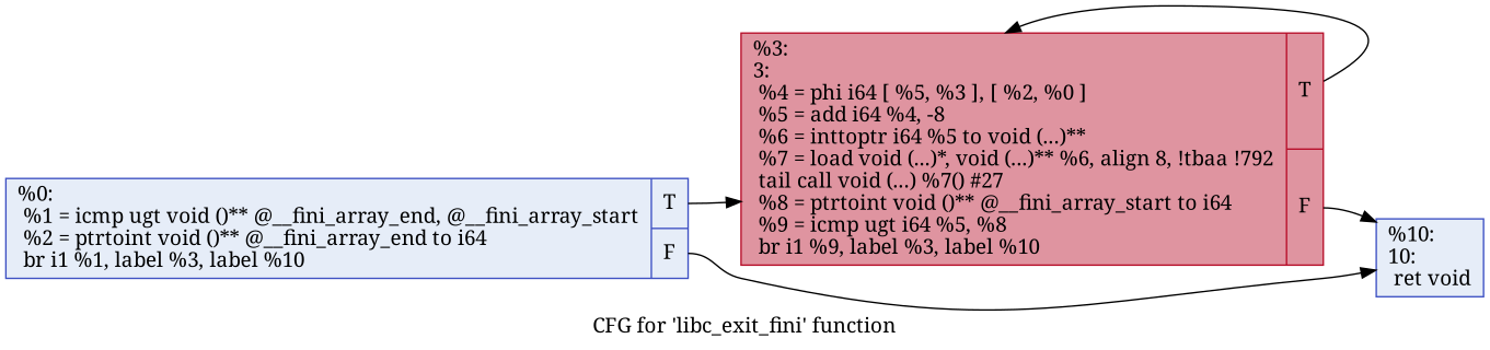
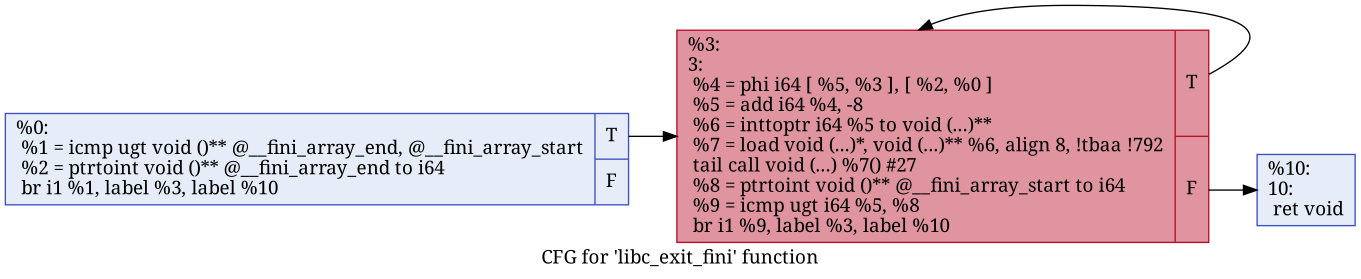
  digraph {
    label="CFG for 'libc_exit_fini' function"
    rankdir=LR
    fontname="Noto Serif"
    node [color="#3d50c3ff" fillcolor="#c7d7f070" shape=record style=filled fontname="Noto Serif"]
    edge [tailport=s0 fontname="Noto Serif"]
    n1 [label="{%0:\l  %1 = icmp ugt void ()** @__fini_array_end, @__fini_array_start\l  %2 = ptrtoint void ()** @__fini_array_end to i64\l  br i1 %1, label %3, label %10\l|{<s0>T|<s1>F}}"]
    n2 [color="#b70d28ff" fillcolor="#b70d2870" label="{%3:\l3:                                                \l  %4 = phi i64 [ %5, %3 ], [ %2, %0 ]\l  %5 = add i64 %4, -8\l  %6 = inttoptr i64 %5 to void (...)**\l  %7 = load void (...)*, void (...)** %6, align 8, !tbaa !792\l  tail call void (...) %7() #27\l  %8 = ptrtoint void ()** @__fini_array_start to i64\l  %9 = icmp ugt i64 %5, %8\l  br i1 %9, label %3, label %10\l|{<s0>T|<s1>F}}"]
    n3 [label="{%10:\l10:                                               \l  ret void\l}"]
    n1 -> n2
-   n1 -> n3 [tailport=s1]
    n2 -> n2
    n2 -> n3 [tailport=s1]
  }
